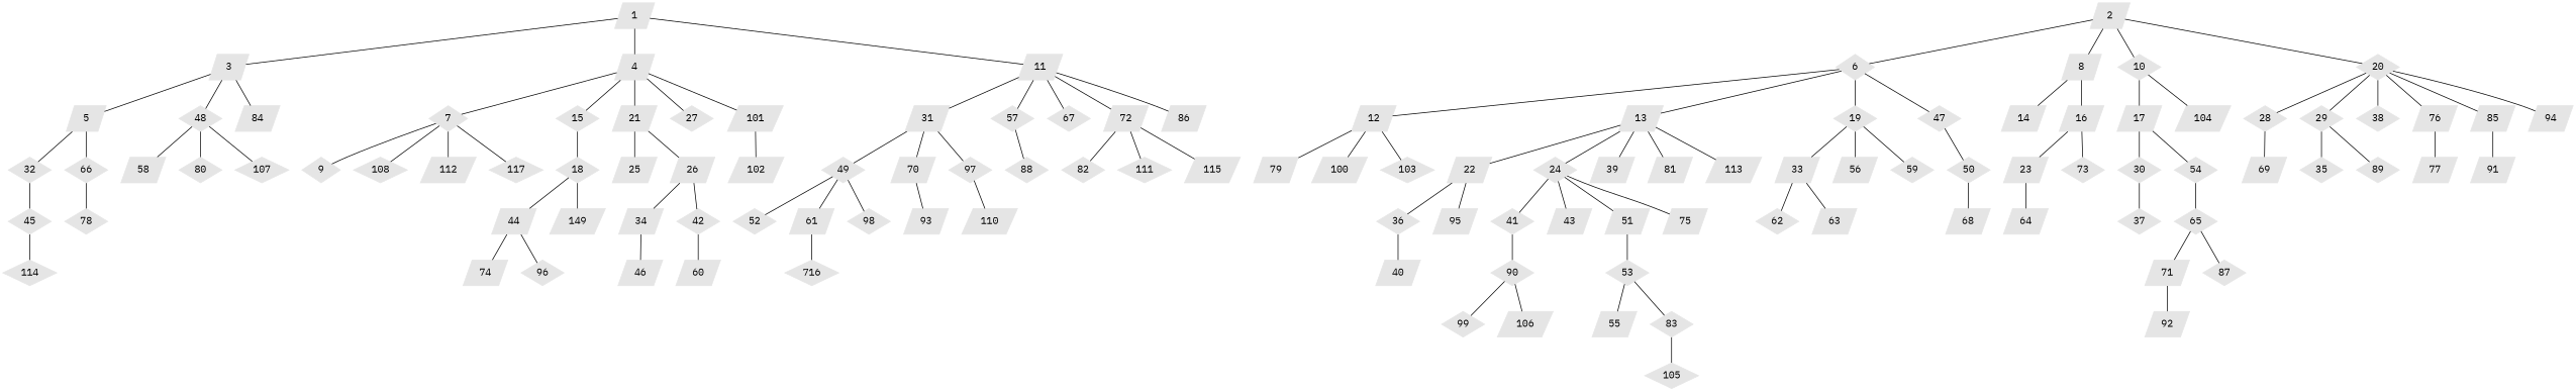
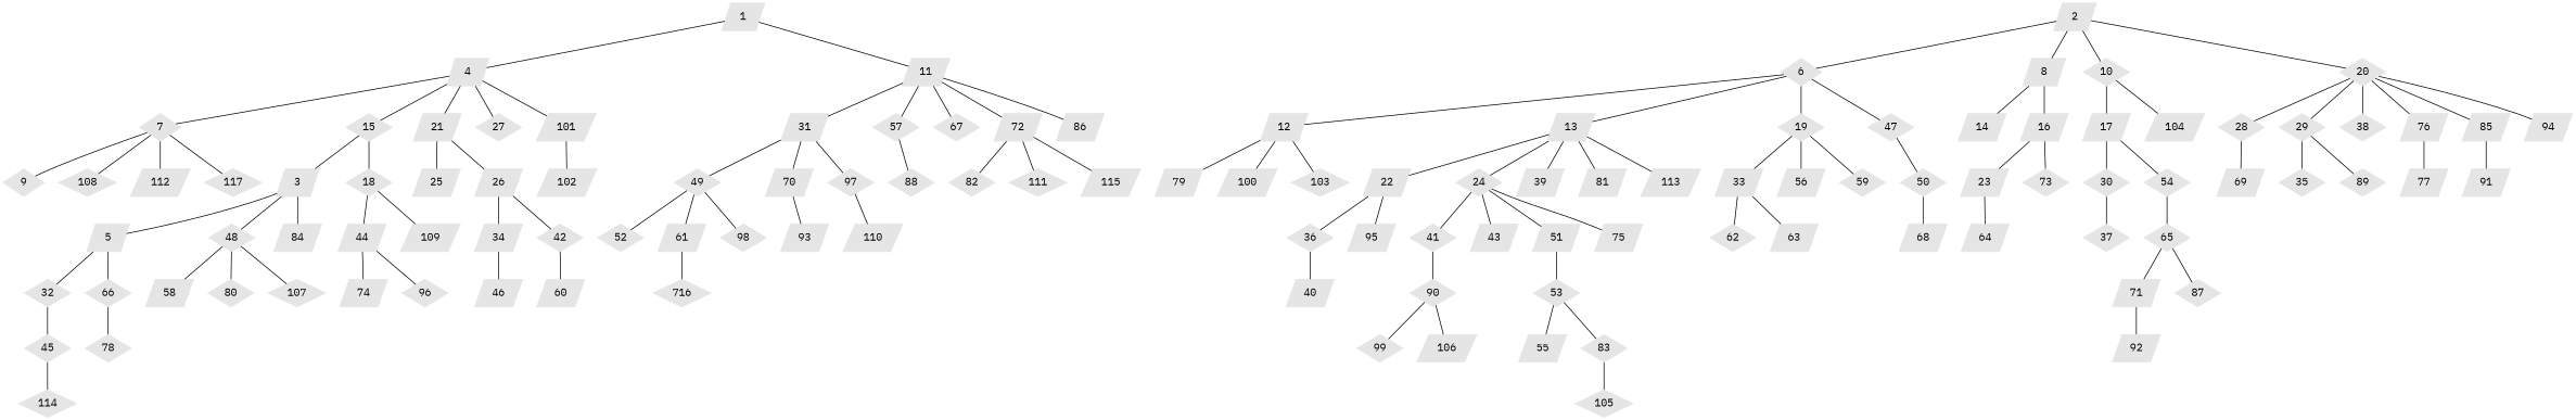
  graph {
    fontname="IBM Plex Mono"
    node [color=gray90 fontname="IBM Plex Mono" shape=parallelogram style=filled]
    edge [fontname="IBM Plex Mono"]
    1
    3
    4
    11
    6 [shape=diamond]
    2
    8
    10 [shape=diamond]
    20 [shape=diamond]
    5
    48 [shape=diamond]
    84
    7 [shape=diamond]
    15 [shape=diamond]
    21
    27 [shape=diamond]
    101
    31
    57 [shape=diamond]
    67 [shape=diamond]
    72
    86
    12
    13
    19 [shape=diamond]
    47 [shape=diamond]
    14
    16
    17
    104
    28 [shape=diamond]
    29 [shape=diamond]
    38 [shape=diamond]
    76
    85
    94
    32 [shape=diamond]
    66 [shape=diamond]
    58
    80 [shape=diamond]
    107 [shape=diamond]
    9 [shape=diamond]
    108 [shape=diamond]
    112
    117 [shape=diamond]
    18 [shape=diamond]
    25
    26
    102
    45 [shape=diamond]
    78 [shape=diamond]
    79
    100
    103 [shape=diamond]
    22
    24 [shape=diamond]
    39
    81
    113
    33
    56
    59 [shape=diamond]
    50 [shape=diamond]
    23
    73 [shape=diamond]
    30 [shape=diamond]
    54 [shape=diamond]
    49 [shape=diamond]
    70
    97 [shape=diamond]
    88 [shape=diamond]
    82 [shape=diamond]
    111 [shape=diamond]
    115
    36 [shape=diamond]
    95
    41 [shape=diamond]
    43
    51
    75
    44
-   109 [label=149]
+   109
    64
    37 [shape=diamond]
    65 [shape=diamond]
    74
    96 [shape=diamond]
    62 [shape=diamond]
    63
    69
    35 [shape=diamond]
    89 [shape=diamond]
    77
    91
    34
    42 [shape=diamond]
    40
    90 [shape=diamond]
    53 [shape=diamond]
    46
    60
    52 [shape=diamond]
    61
    98 [shape=diamond]
    93
    110
    114 [shape=diamond]
    99 [shape=diamond]
    106
    68
    n111 [label=716 shape=diamond]
    55
    83 [shape=diamond]
    105 [shape=diamond]
    71
    87 [shape=diamond]
    92
-   1 -- 3
+   15 -- 3
    1 -- 4
    1 -- 11
    3 -- 5
    3 -- 48
    3 -- 84
    4 -- 7
    4 -- 15
    4 -- 21
    4 -- 27
    4 -- 101
    11 -- 31
    11 -- 57
    11 -- 67
    11 -- 72
    11 -- 86
    6 -- 12
    6 -- 13
    6 -- 19
    6 -- 47
    2 -- 6
    2 -- 8
    2 -- 10
    2 -- 20
    8 -- 14
    8 -- 16
    10 -- 17
    10 -- 104
    20 -- 28
    20 -- 29
    20 -- 38
    20 -- 76
    20 -- 85
    20 -- 94
    5 -- 32
    5 -- 66
    48 -- 58
    48 -- 80
    48 -- 107
    7 -- 9
    7 -- 108
    7 -- 112
    7 -- 117
    15 -- 18
    21 -- 25
    21 -- 26
    101 -- 102
    31 -- 49
    31 -- 70
    31 -- 97
    57 -- 88
    72 -- 82
    72 -- 111
    72 -- 115
    12 -- 79
    12 -- 100
    12 -- 103
    13 -- 22
    13 -- 24
    13 -- 39
    13 -- 81
    13 -- 113
    19 -- 33
    19 -- 56
    19 -- 59
    47 -- 50
    16 -- 23
    16 -- 73
    17 -- 30
    17 -- 54
    28 -- 69
    29 -- 35
    29 -- 89
    76 -- 77
    85 -- 91
    32 -- 45
    66 -- 78
    18 -- 44
    18 -- 109
    26 -- 34
    26 -- 42
    45 -- 114
    22 -- 36
    22 -- 95
    24 -- 41
    24 -- 43
    24 -- 51
    24 -- 75
    33 -- 62
    33 -- 63
    50 -- 68
    23 -- 64
    30 -- 37
    54 -- 65
    49 -- 52
    49 -- 61
    49 -- 98
    70 -- 93
    97 -- 110
    36 -- 40
    41 -- 90
    51 -- 53
    44 -- 74
    44 -- 96
    65 -- 71
    65 -- 87
    34 -- 46
    42 -- 60
    90 -- 99
    90 -- 106
    53 -- 55
    53 -- 83
    61 -- n111
    83 -- 105
    71 -- 92
  }
